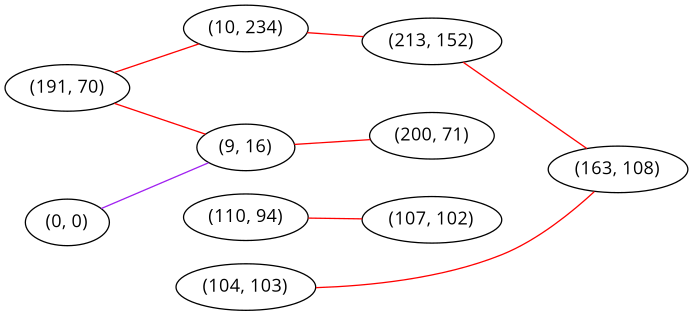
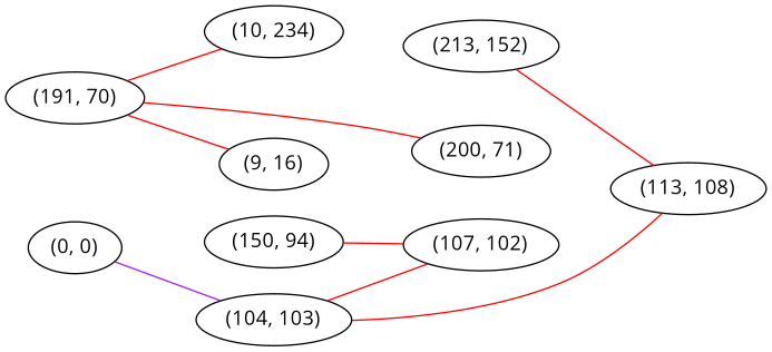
  graph {
    fontname="Open Sans"
    rankdir=LR
    node [fontname="Open Sans"]
    edge [color=red fontname="Open Sans" weight=1]
    "(191, 70)"
    "(200, 71)"
    n3 [label="(9, 16)"]
    "(10, 234)"
-   "(110, 94)"
+   "(110, 94)" [label="(150, 94)"]
    "(107, 102)"
    "(0, 0)"
    "(213, 152)"
-   "(113, 108)" [label="(163, 108)"]
+   "(113, 108)"
    "(104, 103)"
-   n3 -- "(200, 71)"
+   "(191, 70)" -- "(200, 71)"
    "(191, 70)" -- n3
    "(191, 70)" -- "(10, 234)"
-   "(10, 234)" -- "(213, 152)"
    "(110, 94)" -- "(107, 102)"
-   "(0, 0)" -- n3 [color=purple weight=4]
+   "(0, 0)" -- "(104, 103)" [color=purple weight=4]
    "(213, 152)" -- "(113, 108)"
+   "(104, 103)" -- "(107, 102)"
    "(104, 103)" -- "(113, 108)"
  }
